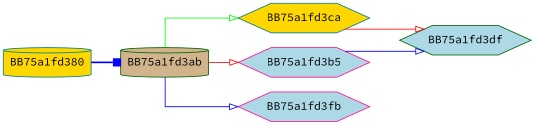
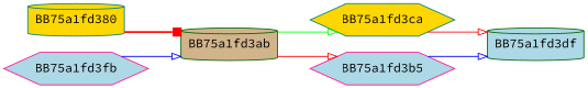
  digraph {
    fontname="Source Code Pro"
    rankdir=LR
    splines=ortho
    node [color=teal fillcolor=lightblue fontname="Source Code Pro" shape=cylinder style=filled]
    edge [arrowhead=onormal color=red fontname="Source Code Pro" style=solid]
    BB75a1fd380 [fillcolor=gold]
    BB75a1fd3ab [color=darkgreen fillcolor=tan]
    BB75a1fd3ca [fillcolor=gold shape=hexagon]
    BB75a1fd3b5 [color=deeppink shape=hexagon]
    BB75a1fd3fb [color=deeppink shape=hexagon]
-   BB75a1fd3df [color=darkgreen shape=hexagon]
-   BB75a1fd380 -> BB75a1fd3ab [arrowhead=box color=blue style=bold]
+   BB75a1fd3df [color=darkgreen]
+   BB75a1fd380 -> BB75a1fd3ab [arrowhead=box style=bold]
    BB75a1fd3ab -> BB75a1fd3ca [color=green]
    BB75a1fd3ab -> BB75a1fd3b5
    BB75a1fd3ca -> BB75a1fd3df
    BB75a1fd3b5 -> BB75a1fd3df [color=blue]
-   BB75a1fd3ab -> BB75a1fd3fb [color=blue]
+   BB75a1fd3fb -> BB75a1fd3ab [color=blue]
  }
